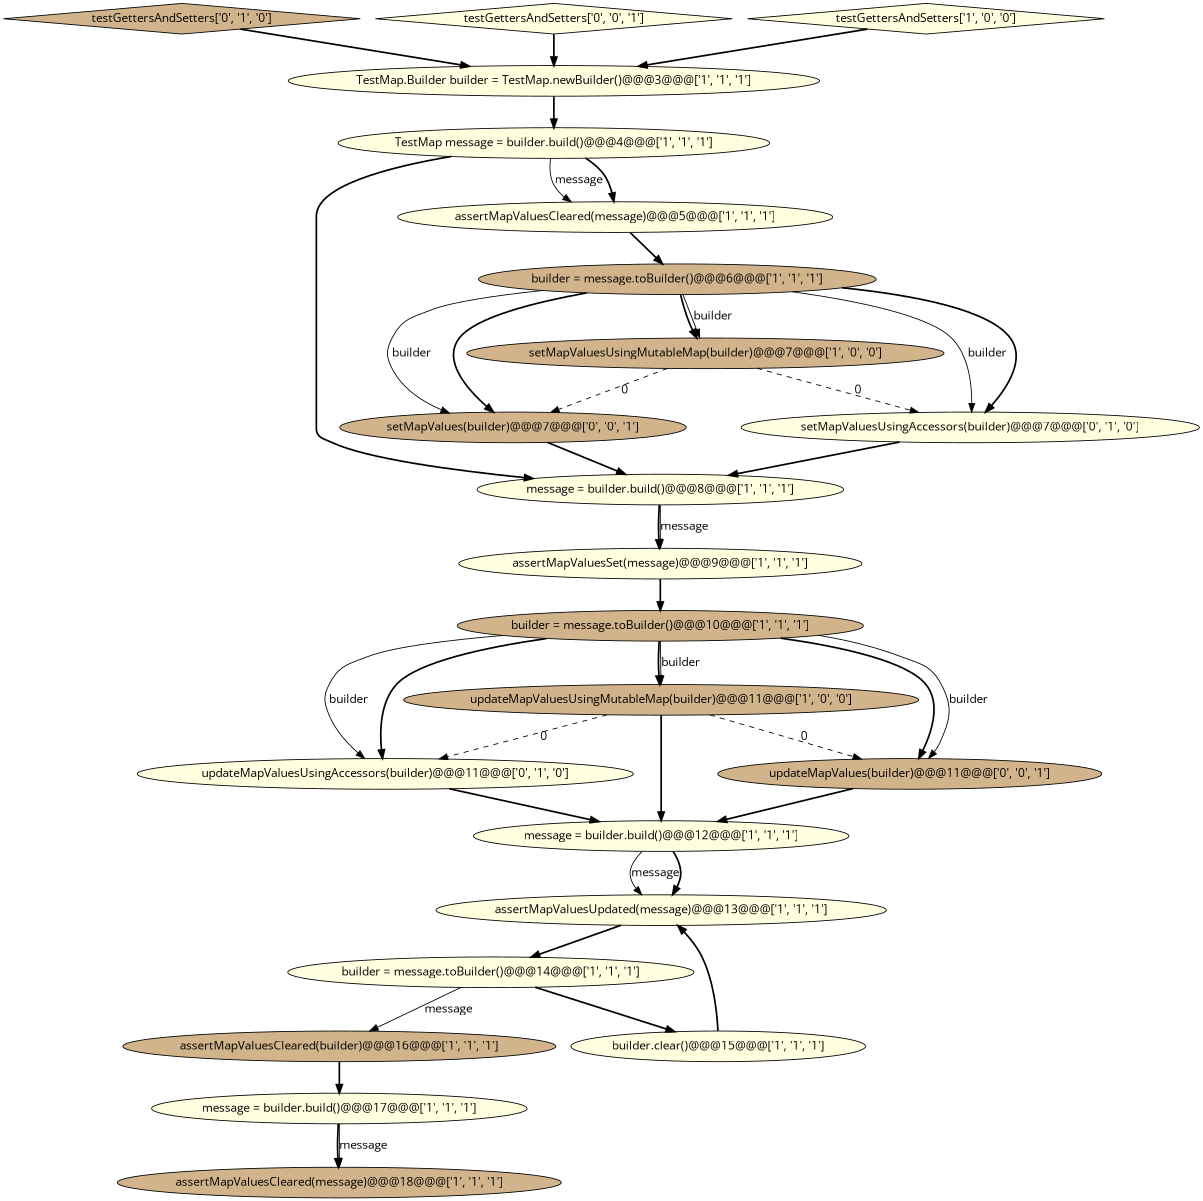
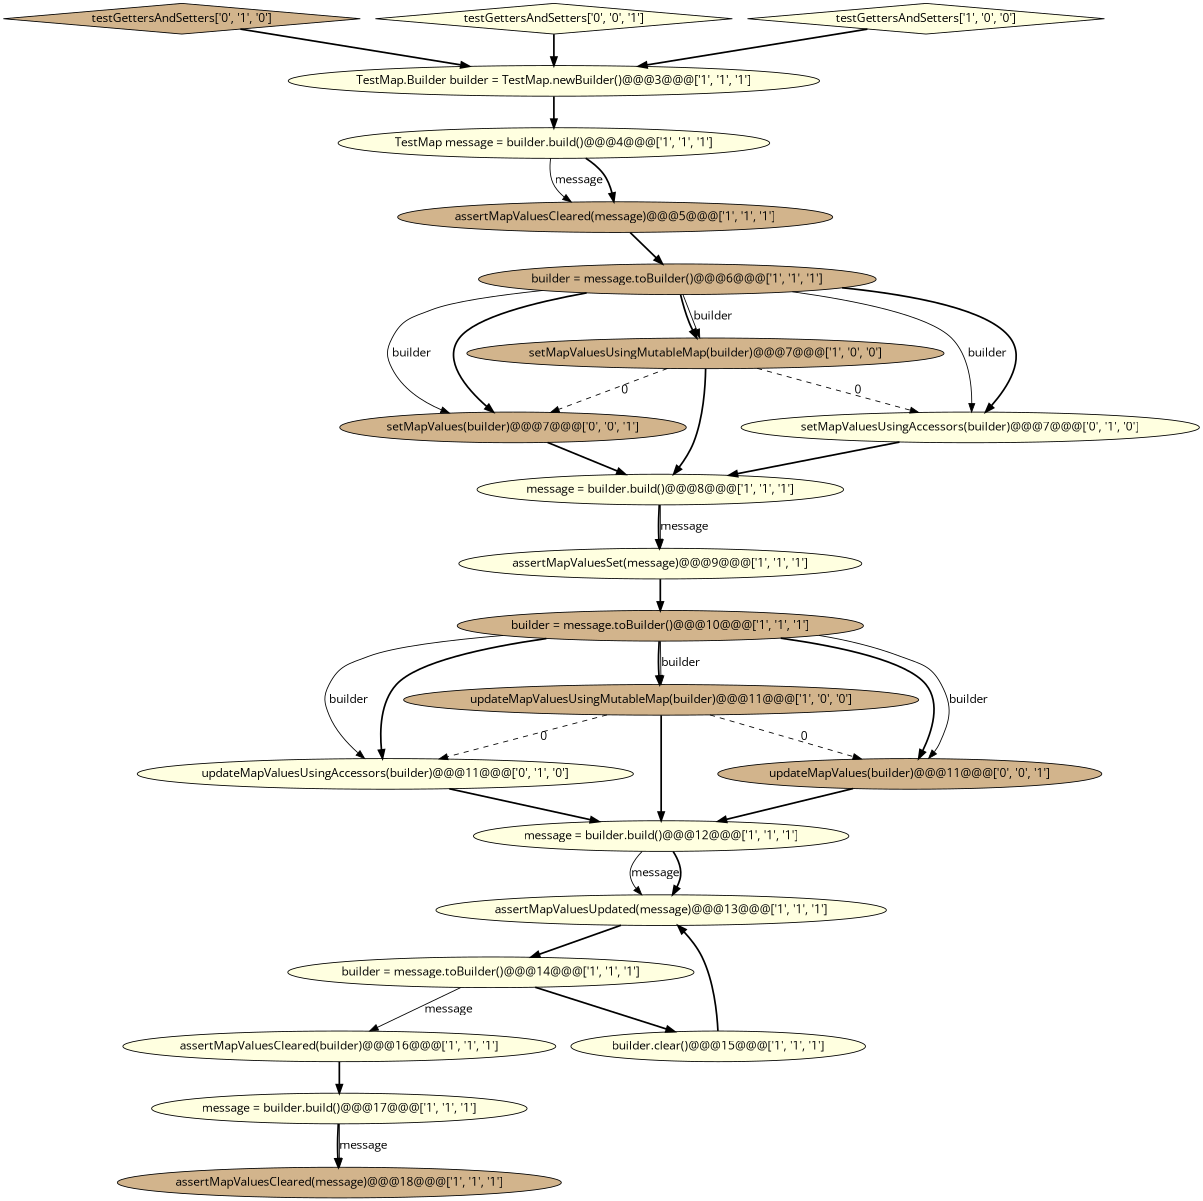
  digraph {
    fontname="Open Sans"
    node [fillcolor=lightyellow fontname="Open Sans" shape=ellipse style=filled]
    edge [fontname="Open Sans" style=bold]
    n1 [label="updateMapValuesUsingAccessors(builder)@@@11@@@['0', '1', '0']"]
    n2 [label="message = builder.build()@@@12@@@['1', '1', '1']"]
    n3 [label="assertMapValuesUpdated(message)@@@13@@@['1', '1', '1']"]
    n4 [label="builder = message.toBuilder()@@@14@@@['1', '1', '1']"]
-   n5 [fillcolor=tan label="assertMapValuesCleared(builder)@@@16@@@['1', '1', '1']"]
+   n5 [label="assertMapValuesCleared(builder)@@@16@@@['1', '1', '1']"]
    n6 [label="builder.clear()@@@15@@@['1', '1', '1']"]
    n7 [fillcolor=tan label="setMapValues(builder)@@@7@@@['0', '0', '1']"]
    n8 [label="message = builder.build()@@@8@@@['1', '1', '1']"]
    n9 [label="assertMapValuesSet(message)@@@9@@@['1', '1', '1']"]
    n10 [label="TestMap.Builder builder = TestMap.newBuilder()@@@3@@@['1', '1', '1']"]
    n11 [label="TestMap message = builder.build()@@@4@@@['1', '1', '1']"]
-   n12 [label="assertMapValuesCleared(message)@@@5@@@['1', '1', '1']"]
+   n12 [fillcolor=tan label="assertMapValuesCleared(message)@@@5@@@['1', '1', '1']"]
    n13 [fillcolor=tan label="builder = message.toBuilder()@@@6@@@['1', '1', '1']"]
    n14 [fillcolor=tan label="setMapValuesUsingMutableMap(builder)@@@7@@@['1', '0', '0']"]
    n15 [label="setMapValuesUsingAccessors(builder)@@@7@@@['0', '1', '0']"]
    n16 [fillcolor=tan label="builder = message.toBuilder()@@@10@@@['1', '1', '1']"]
    n17 [fillcolor=tan label="updateMapValuesUsingMutableMap(builder)@@@11@@@['1', '0', '0']"]
    n18 [fillcolor=tan label="updateMapValues(builder)@@@11@@@['0', '0', '1']"]
    n19 [label="message = builder.build()@@@17@@@['1', '1', '1']"]
    n20 [fillcolor=tan label="assertMapValuesCleared(message)@@@18@@@['1', '1', '1']"]
    n21 [fillcolor=tan label="testGettersAndSetters['0', '1', '0']" shape=diamond]
    n22 [label="testGettersAndSetters['0', '0', '1']" shape=diamond]
    n23 [label="testGettersAndSetters['1', '0', '0']" shape=diamond]
    n1 -> n2
    n2 -> n3 [label=message style=solid]
    n2 -> n3
    n3 -> n4
    n4 -> n5 [label=message style=solid]
    n4 -> n6
    n5 -> n19
    n6 -> n3
    n7 -> n8
    n8 -> n9
    n8 -> n9 [label=message style=solid]
    n9 -> n16
    n10 -> n11
    n11 -> n12 [label=message style=solid]
    n11 -> n12
    n12 -> n13
    n13 -> n7 [label=builder style=solid]
    n13 -> n7
    n13 -> n14
    n13 -> n14 [label=builder style=solid]
    n13 -> n15 [label=builder style=solid]
    n13 -> n15
    n14 -> n7 [label=0 style=dashed]
-   n11 -> n8
+   n14 -> n8
    n14 -> n15 [label=0 style=dashed]
    n15 -> n8
    n16 -> n1 [label=builder style=solid]
    n16 -> n1
    n16 -> n17
    n16 -> n17 [label=builder style=solid]
    n16 -> n18
    n16 -> n18 [label=builder style=solid]
    n17 -> n1 [label=0 style=dashed]
    n17 -> n2
    n17 -> n18 [label=0 style=dashed]
    n18 -> n2
    n19 -> n20
    n19 -> n20 [label=message style=solid]
    n21 -> n10
    n22 -> n10
    n23 -> n10
  }
